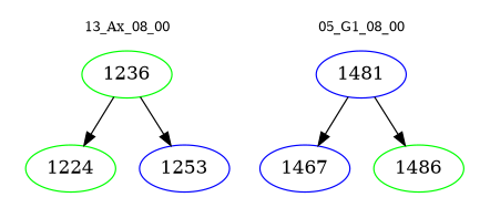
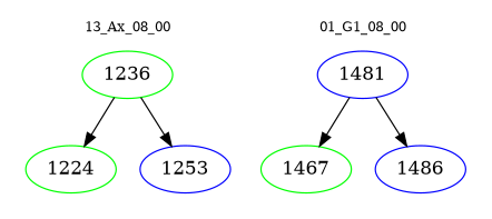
  digraph {
    node [color=green]
    edge [color=black]
    n1 [label=1236]
    n2 [label=1224]
    n3 [color=blue label=1253]
    n4 [color=blue label=1481]
-   n5 [color=blue label=1467]
-   n6 [label=1486]
+   n5 [label=1467]
+   n6 [color=blue label=1486]
    subgraph cluster_1 {
      color=white
      fontsize=10
      label="13_Ax_08_00"
      n1
      n2
      n3
    }
    subgraph cluster_2 {
      color=white
      fontsize=10
-     label="05_G1_08_00"
+     label="01_G1_08_00"
      n4
      n5
      n6
    }
    n1 -> n2
    n1 -> n3
    n4 -> n5
    n4 -> n6
  }
